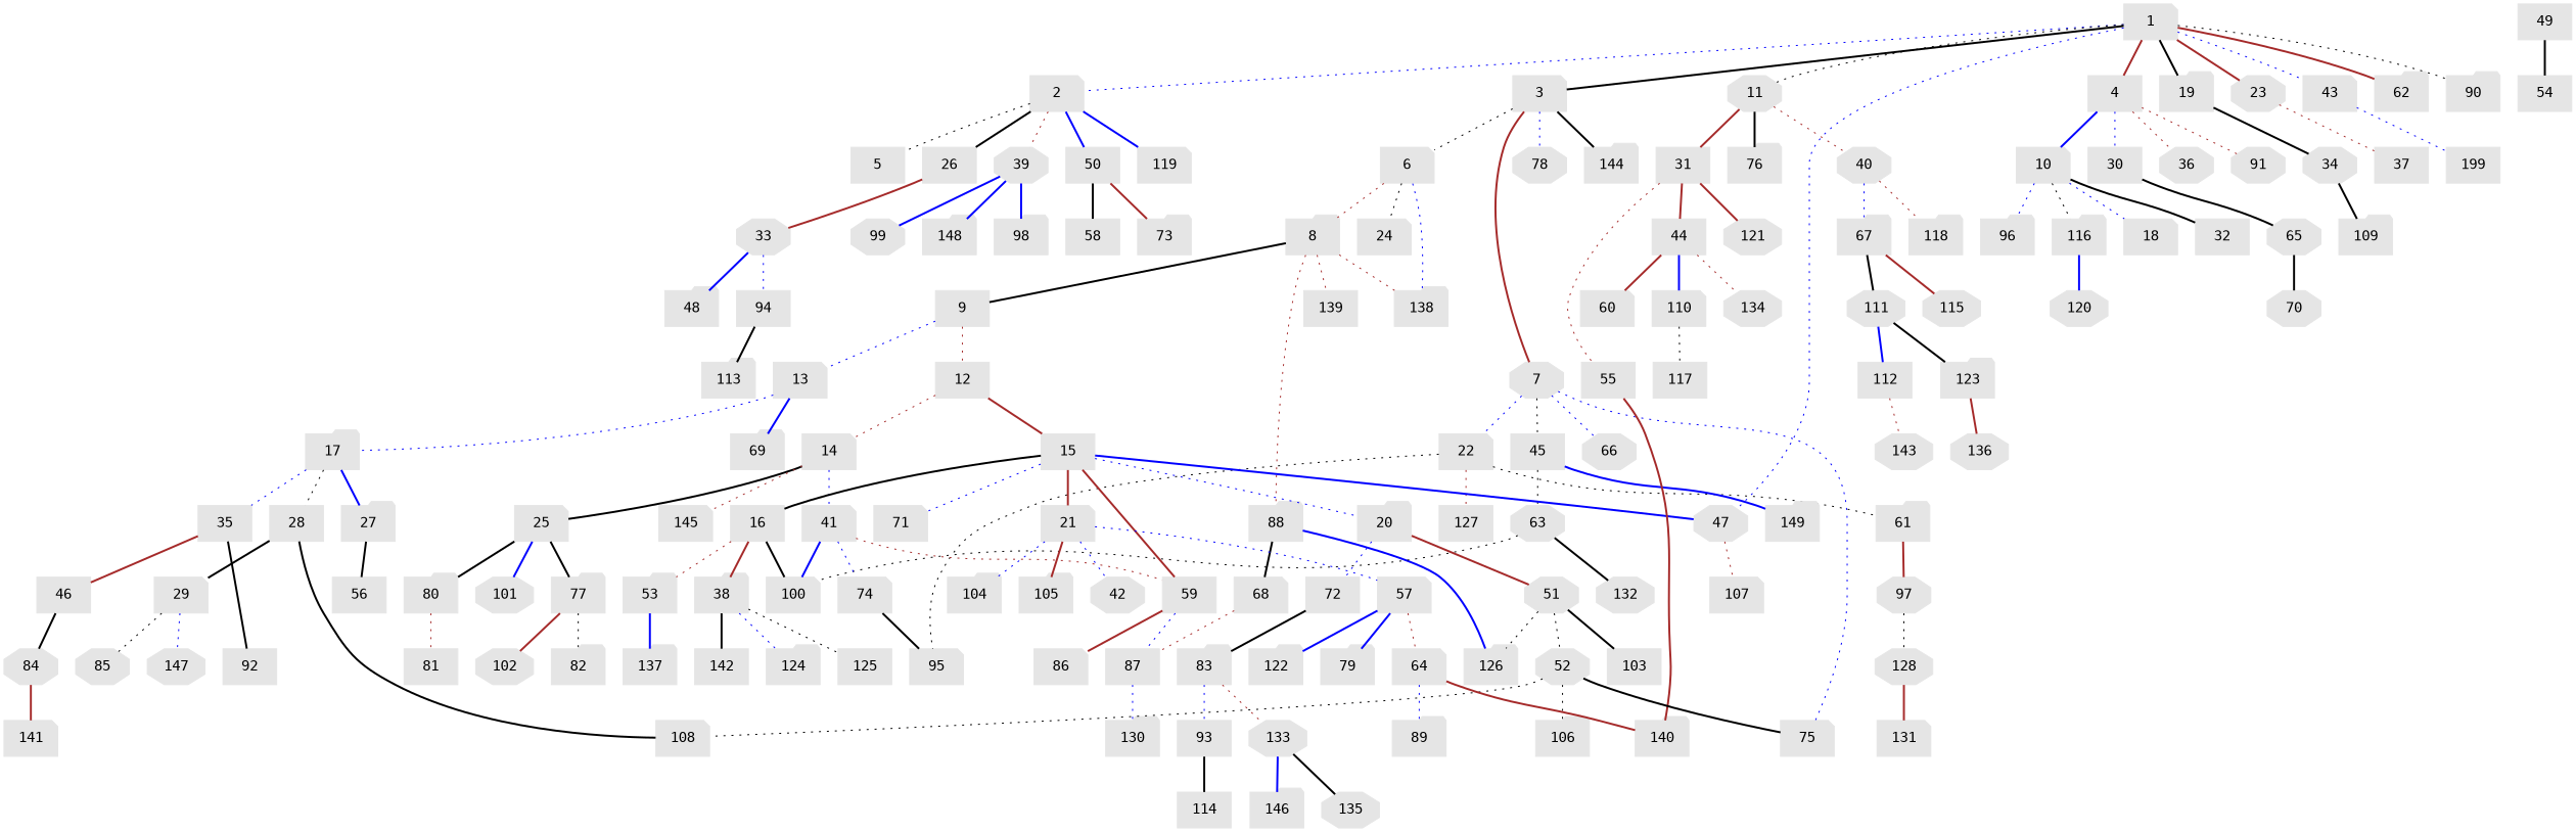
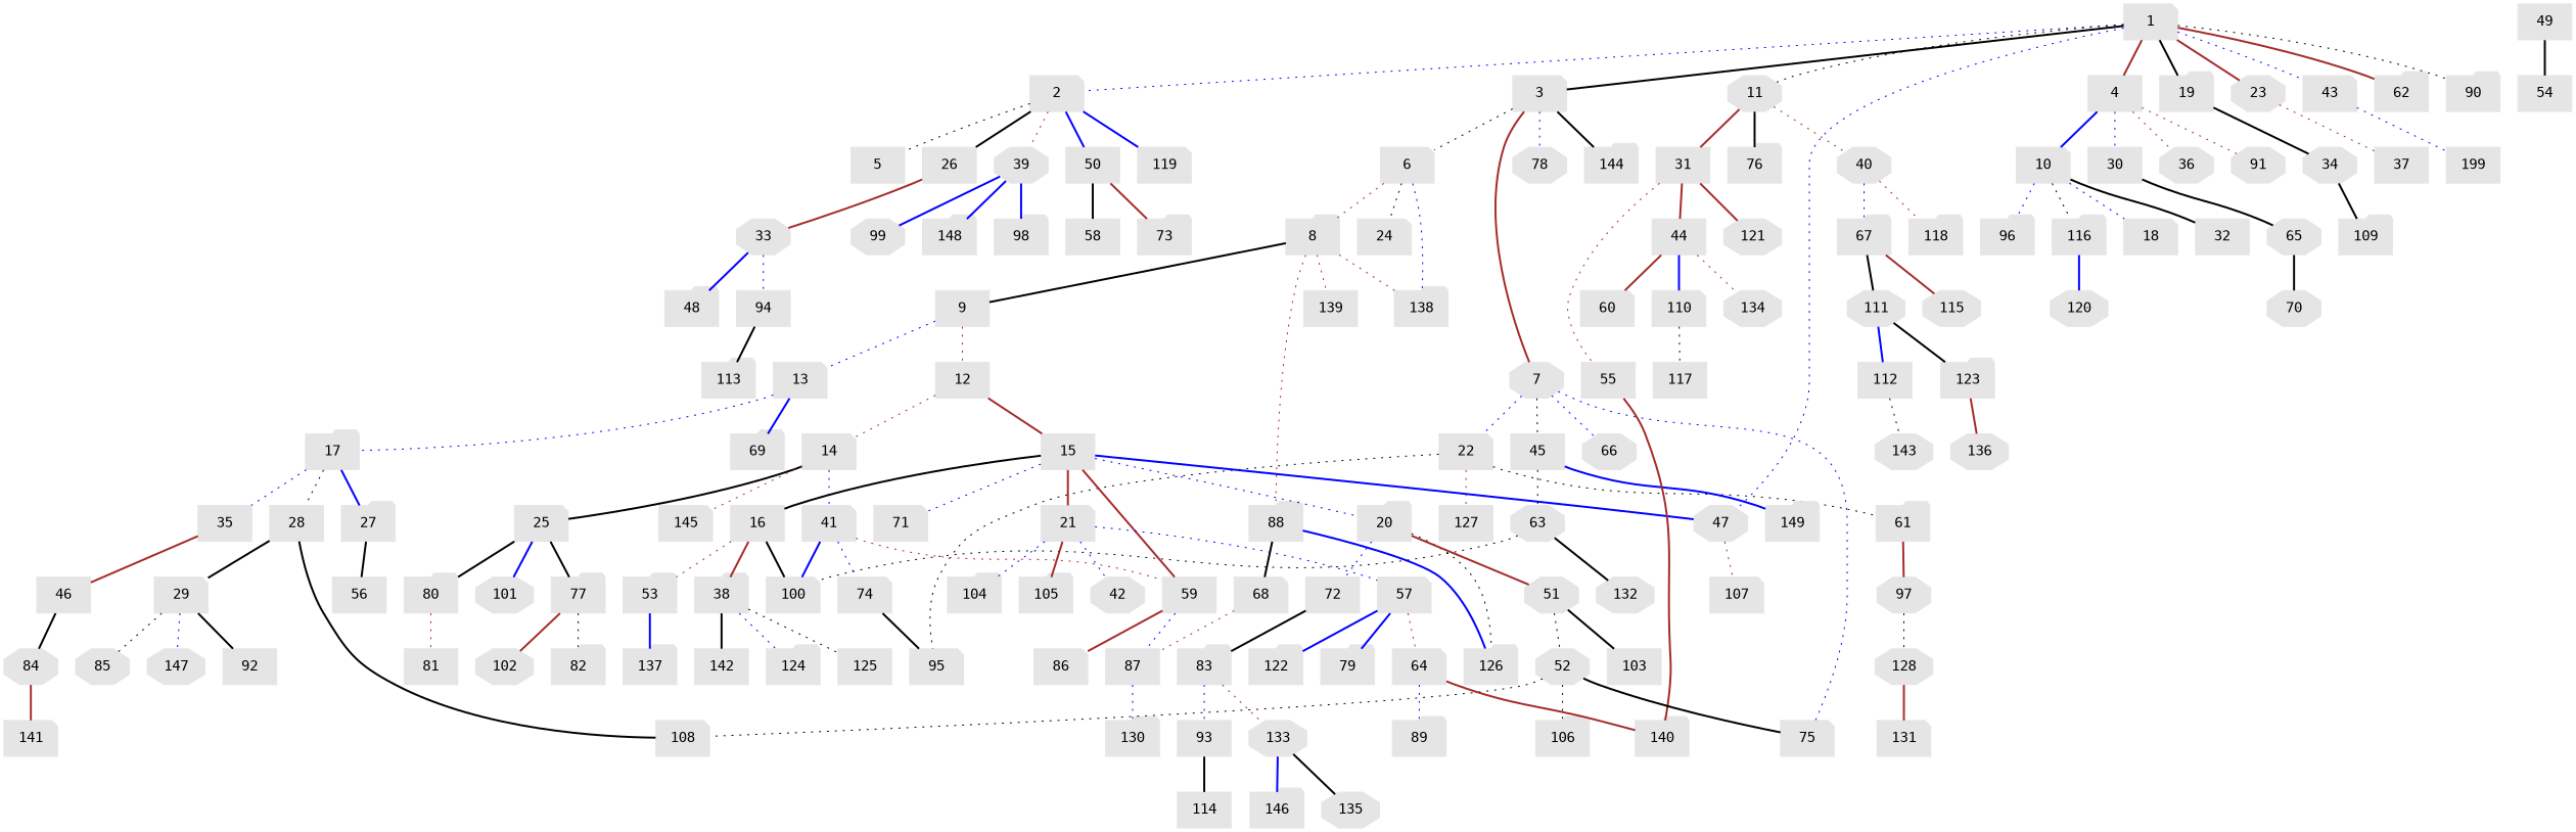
  graph {
    fontname="DejaVu Sans Mono"
    node [color=gray90 fontname="DejaVu Sans Mono" shape=folder style=filled]
    edge [color=black fontname="DejaVu Sans Mono" style=bold]
    1 [shape=note]
    2 [shape=note]
    3 [shape=note]
    4 [shape=box]
    11 [shape=octagon]
    19
    23 [shape=octagon]
    43 [shape=note]
    47 [shape=octagon]
    62
    90
    5 [shape=box]
    26 [shape=box]
    39 [shape=octagon]
    50 [shape=box]
    119 [shape=note]
    6 [shape=note]
    7 [shape=octagon]
    78 [shape=octagon]
    144
    10 [shape=note]
    30 [shape=box]
    36 [shape=octagon]
    91 [shape=octagon]
    31 [shape=box]
    40 [shape=octagon]
    76
    34 [shape=octagon]
    37 [shape=box]
    n30 [label=199 shape=box]
    107 [shape=note]
    33 [shape=octagon]
    98
    99 [shape=octagon]
    148
    58 [shape=box]
    73
    8
    24 [shape=note]
    138
    22 [shape=note]
    45 [shape=box]
    66 [shape=octagon]
    75 [shape=note]
    18 [shape=note]
    32 [shape=box]
    96
    116
    65 [shape=octagon]
    9 [shape=box]
    88
    139 [shape=box]
    61
    95 [shape=note]
    127 [shape=box]
    63 [shape=octagon]
    149
    12 [shape=box]
    13 [shape=note]
    68 [shape=note]
    126
    14 [shape=note]
    15 [shape=box]
    17
    69
    120 [shape=octagon]
    44 [shape=box]
    55 [shape=box]
    121 [shape=octagon]
    67
    118
    25 [shape=note]
    41 [shape=note]
    145 [shape=note]
    16 [shape=box]
    20
    21 [shape=note]
    59 [shape=box]
    71 [shape=note]
    87 [shape=box]
    27
    28 [shape=box]
    35 [shape=box]
    77
    80
    101 [shape=octagon]
    100 [shape=note]
    74 [shape=note]
    38
    53
    51 [shape=octagon]
    72 [shape=box]
    42 [shape=octagon]
    57 [shape=note]
    104
    105
    86 [shape=note]
    124
    125 [shape=box]
    142 [shape=box]
    137
    56 [shape=box]
    29 [shape=note]
    108 [shape=note]
    46 [shape=box]
    109
    52 [shape=octagon]
    103 [shape=box]
    83
    64 [shape=note]
    79
    122
    97 [shape=octagon]
    82
    102 [shape=octagon]
    81 [shape=box]
    48
    94 [shape=box]
    85 [shape=octagon]
    92 [shape=box]
    147 [shape=octagon]
    70 [shape=octagon]
    60 [shape=note]
    110 [shape=note]
    134 [shape=octagon]
    140
    113
    84 [shape=octagon]
    111 [shape=octagon]
    115 [shape=octagon]
    117 [shape=box]
    132 [shape=octagon]
    141 [shape=note]
    49 [shape=box]
    54 [shape=box]
    106
    89
    130
    128 [shape=octagon]
    112 [shape=box]
    123
    93 [shape=box]
    133 [shape=octagon]
    114 [shape=box]
    135 [shape=octagon]
    146
    131 [shape=note]
    143 [shape=octagon]
    136 [shape=octagon]
    1 -- 2 [color=blue style=dotted]
    1 -- 3
    1 -- 4 [color=brown]
    1 -- 11 [style=dotted]
    1 -- 19
    1 -- 23 [color=brown]
    1 -- 43 [color=blue style=dotted]
    1 -- 47 [color=blue style=dotted]
    1 -- 62 [color=brown]
    1 -- 90 [style=dotted]
    2 -- 5 [style=dotted]
    2 -- 26
    2 -- 39 [color=brown style=dotted]
    2 -- 50 [color=blue]
    2 -- 119 [color=blue]
    3 -- 6 [style=dotted]
    3 -- 7 [color=brown]
    3 -- 78 [color=blue style=dotted]
    3 -- 144
    4 -- 10 [color=blue]
    4 -- 30 [color=blue style=dotted]
    4 -- 36 [color=brown style=dotted]
    4 -- 91 [color=brown style=dotted]
    11 -- 31 [color=brown]
    11 -- 40 [color=brown style=dotted]
    11 -- 76
    19 -- 34
    23 -- 37 [color=brown style=dotted]
    43 -- n30 [color=blue style=dotted]
    47 -- 107 [color=brown style=dotted]
    26 -- 33 [color=brown]
    39 -- 98 [color=blue]
    39 -- 99 [color=blue]
    39 -- 148 [color=blue]
    50 -- 58
    50 -- 73 [color=brown]
    6 -- 8 [color=brown style=dotted]
    6 -- 24 [style=dotted]
    6 -- 138 [color=blue style=dotted]
    7 -- 22 [color=blue style=dotted]
    7 -- 45 [style=dotted]
    7 -- 66 [color=blue style=dotted]
    7 -- 75 [color=blue style=dotted]
    10 -- 18 [color=blue style=dotted]
    10 -- 32
    10 -- 96 [color=blue style=dotted]
    10 -- 116 [style=dotted]
    30 -- 65
    31 -- 44 [color=brown]
    31 -- 55 [color=brown style=dotted]
    31 -- 121 [color=brown]
    40 -- 67 [color=blue style=dotted]
    40 -- 118 [color=brown style=dotted]
    34 -- 109
    33 -- 48 [color=blue]
    33 -- 94 [color=blue style=dotted]
    8 -- 138 [color=brown style=dotted]
    8 -- 9
    8 -- 88 [color=brown style=dotted]
    8 -- 139 [color=brown style=dotted]
    22 -- 61 [style=dotted]
    22 -- 95 [style=dotted]
    22 -- 127 [color=brown style=dotted]
    45 -- 63 [style=dotted]
    45 -- 149 [color=blue]
    116 -- 120 [color=blue]
    65 -- 70
    9 -- 12 [color=brown style=dotted]
    9 -- 13 [color=blue style=dotted]
    88 -- 68
    88 -- 126 [color=blue]
    61 -- 97 [color=brown]
    63 -- 100 [style=dotted]
    63 -- 132
    12 -- 14 [color=brown style=dotted]
    12 -- 15 [color=brown]
    13 -- 17 [color=blue style=dotted]
    13 -- 69 [color=blue]
    68 -- 87 [color=brown style=dotted]
    14 -- 25
    14 -- 41 [color=blue style=dotted]
    14 -- 145 [color=brown style=dotted]
    15 -- 47 [color=blue]
    15 -- 16
    15 -- 20 [color=blue style=dotted]
    15 -- 21 [color=brown]
    15 -- 59 [color=brown]
    15 -- 71 [color=blue style=dotted]
    17 -- 27 [color=blue]
    17 -- 28 [style=dotted]
    17 -- 35 [color=blue style=dotted]
    44 -- 60 [color=brown]
    44 -- 110 [color=blue]
    44 -- 134 [color=brown style=dotted]
    55 -- 140 [color=brown]
    67 -- 111
    67 -- 115 [color=brown]
    25 -- 77
    25 -- 80
    25 -- 101 [color=blue]
    41 -- 59 [color=brown style=dotted]
    41 -- 100 [color=blue]
    41 -- 74 [color=blue style=dotted]
    16 -- 100
    16 -- 38 [color=brown]
    16 -- 53 [color=brown style=dotted]
-   51 -- 126 [style=dotted]
+   20 -- 126 [style=dotted]
    20 -- 51 [color=brown]
    20 -- 72 [color=blue style=dotted]
    21 -- 42 [color=blue style=dotted]
    21 -- 57 [color=blue style=dotted]
    21 -- 104 [color=blue style=dotted]
    21 -- 105 [color=brown]
    59 -- 87 [color=blue style=dotted]
    59 -- 86 [color=brown]
    87 -- 130 [color=blue style=dotted]
    27 -- 56
    28 -- 29
    28 -- 108
    35 -- 46 [color=brown]
    77 -- 82 [style=dotted]
    77 -- 102 [color=brown]
    80 -- 81 [color=brown style=dotted]
    74 -- 95
    38 -- 124 [color=blue style=dotted]
    38 -- 125 [style=dotted]
    38 -- 142
    53 -- 137 [color=blue]
    51 -- 52 [style=dotted]
    51 -- 103
    72 -- 83
    57 -- 64 [color=brown style=dotted]
    57 -- 79 [color=blue]
    57 -- 122 [color=blue]
    29 -- 85 [style=dotted]
-   35 -- 92
+   29 -- 92
    29 -- 147 [color=blue style=dotted]
    46 -- 84
    52 -- 75
    52 -- 108 [style=dotted]
    52 -- 106 [style=dotted]
    83 -- 93 [color=blue style=dotted]
    83 -- 133 [color=brown style=dotted]
    64 -- 140 [color=brown]
    64 -- 89 [color=blue style=dotted]
    97 -- 128 [style=dotted]
    94 -- 113
    110 -- 117 [style=dotted]
    84 -- 141 [color=brown]
    111 -- 112 [color=blue]
    111 -- 123
    49 -- 54
    128 -- 131 [color=brown]
-   112 -- 143 [color=brown style=dotted]
+   112 -- 143 [style=dotted]
    123 -- 136 [color=brown]
    93 -- 114
    133 -- 135
    133 -- 146 [color=blue]
  }
